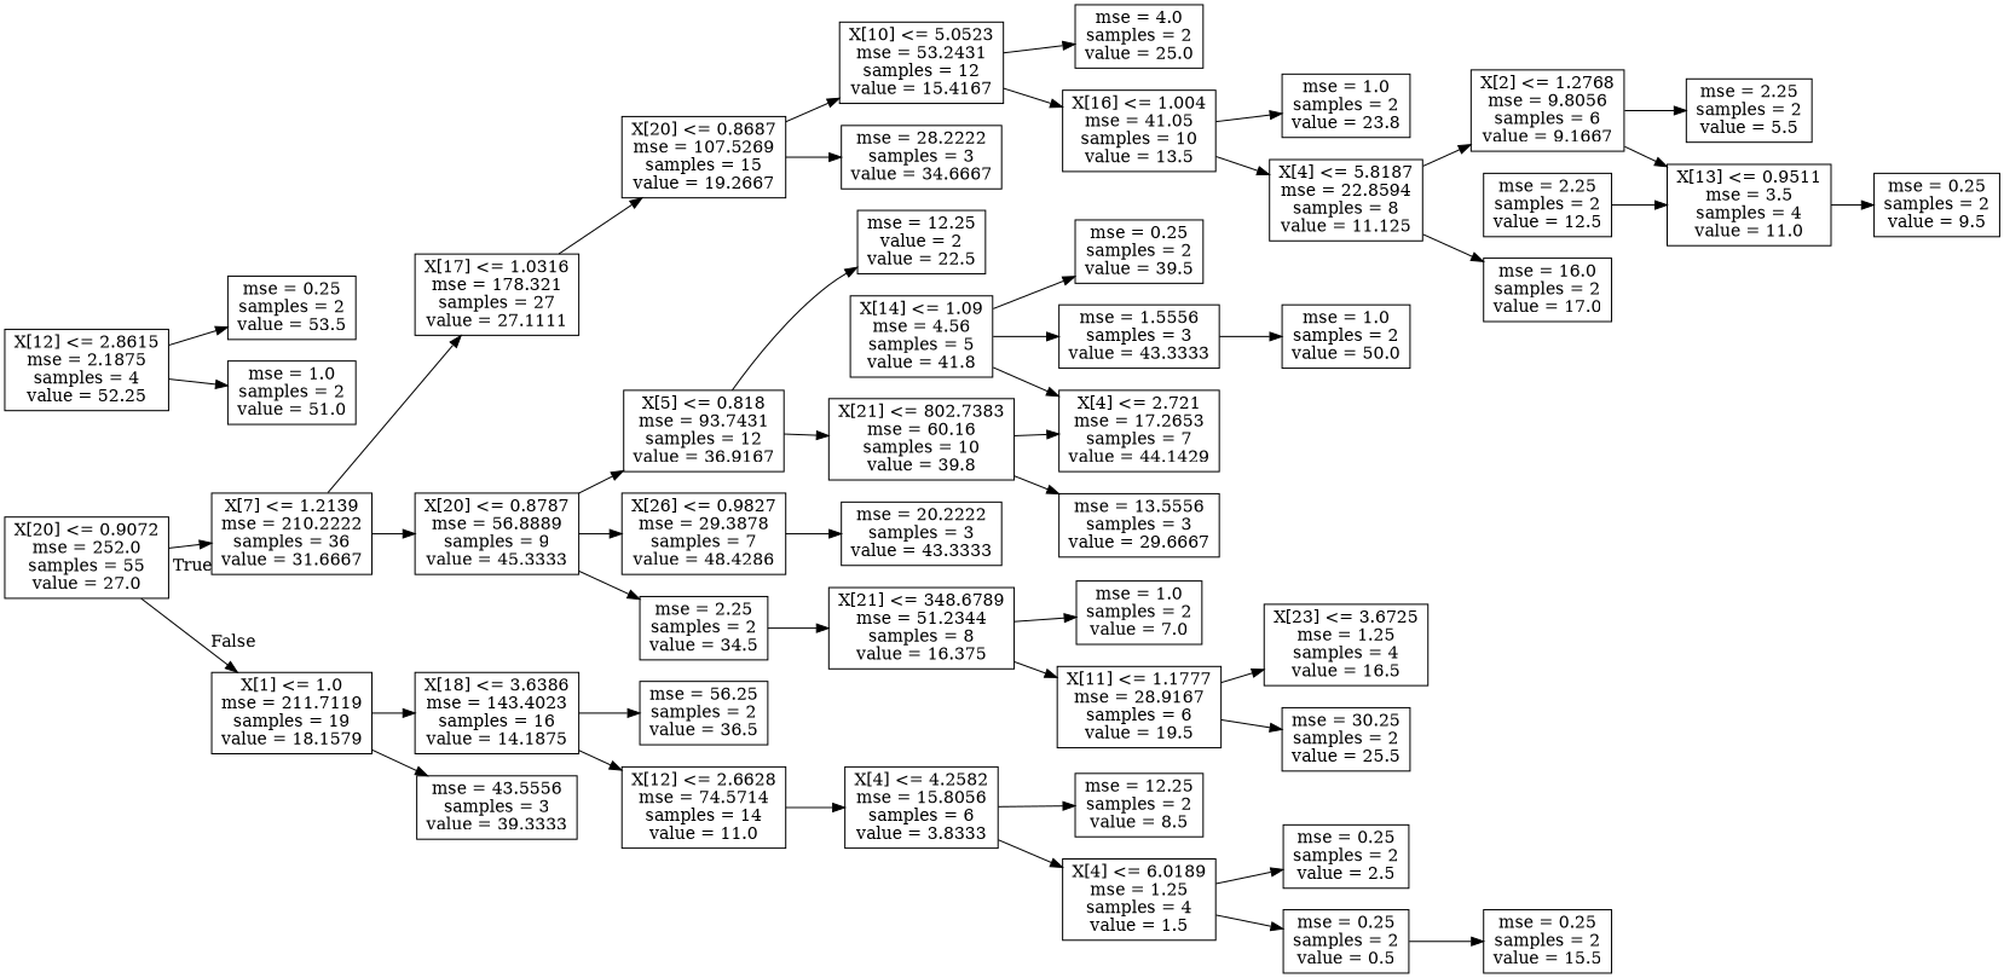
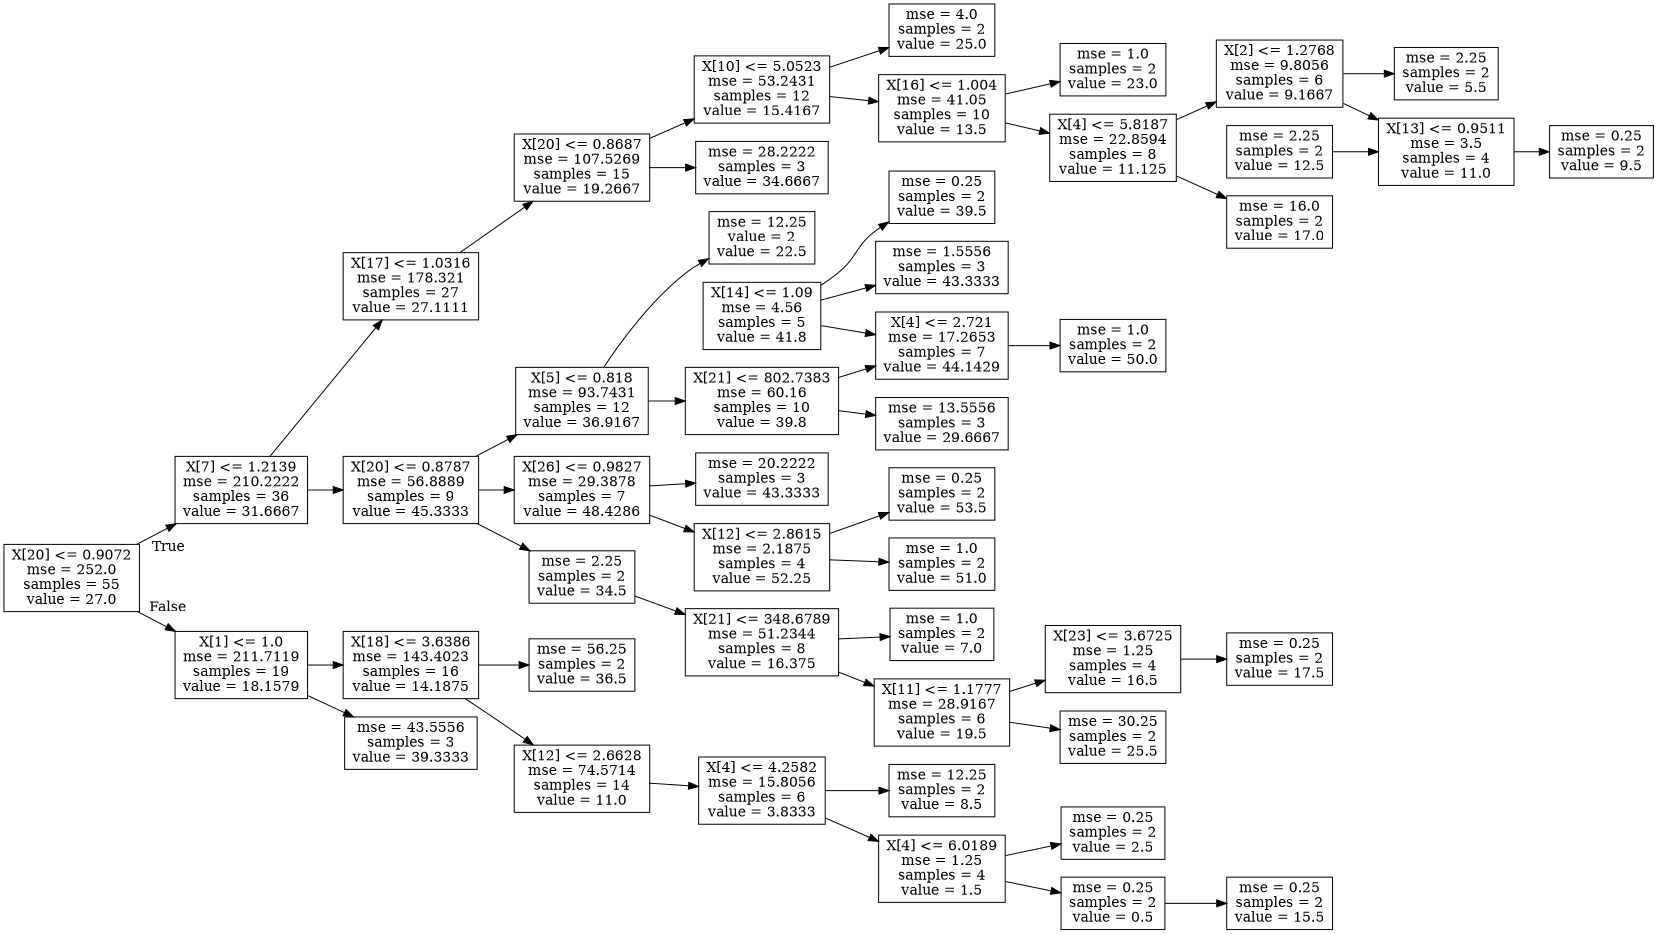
  digraph {
    rankdir=LR
    node [shape=box]
    n1 [label="X[20] <= 0.9072\nmse = 252.0\nsamples = 55\nvalue = 27.0"]
    n2 [label="X[7] <= 1.2139\nmse = 210.2222\nsamples = 36\nvalue = 31.6667"]
    n3 [label="X[1] <= 1.0\nmse = 211.7119\nsamples = 19\nvalue = 18.1579"]
    n4 [label="X[17] <= 1.0316\nmse = 178.321\nsamples = 27\nvalue = 27.1111"]
    n5 [label="X[20] <= 0.8787\nmse = 56.8889\nsamples = 9\nvalue = 45.3333"]
    n6 [label="X[18] <= 3.6386\nmse = 143.4023\nsamples = 16\nvalue = 14.1875"]
    n7 [label="mse = 43.5556\nsamples = 3\nvalue = 39.3333"]
    n8 [label="X[20] <= 0.8687\nmse = 107.5269\nsamples = 15\nvalue = 19.2667"]
    n9 [label="X[5] <= 0.818\nmse = 93.7431\nsamples = 12\nvalue = 36.9167"]
    n10 [label="X[26] <= 0.9827\nmse = 29.3878\nsamples = 7\nvalue = 48.4286"]
    n11 [label="mse = 2.25\nsamples = 2\nvalue = 34.5"]
    n12 [label="X[10] <= 5.0523\nmse = 53.2431\nsamples = 12\nvalue = 15.4167"]
    n13 [label="mse = 28.2222\nsamples = 3\nvalue = 34.6667"]
    n14 [label="mse = 12.25\nvalue = 2\nvalue = 22.5"]
    n15 [label="X[21] <= 802.7383\nmse = 60.16\nsamples = 10\nvalue = 39.8"]
    n16 [label="mse = 4.0\nsamples = 2\nvalue = 25.0"]
    n17 [label="X[16] <= 1.004\nmse = 41.05\nsamples = 10\nvalue = 13.5"]
-   n18 [label="mse = 1.0\nsamples = 2\nvalue = 23.8"]
+   n18 [label="mse = 1.0\nsamples = 2\nvalue = 23.0"]
    n19 [label="X[4] <= 5.8187\nmse = 22.8594\nsamples = 8\nvalue = 11.125"]
    n20 [label="X[2] <= 1.2768\nmse = 9.8056\nsamples = 6\nvalue = 9.1667"]
    n21 [label="mse = 16.0\nsamples = 2\nvalue = 17.0"]
    n22 [label="mse = 2.25\nsamples = 2\nvalue = 5.5"]
    n23 [label="X[13] <= 0.9511\nmse = 3.5\nsamples = 4\nvalue = 11.0"]
    n24 [label="mse = 0.25\nsamples = 2\nvalue = 9.5"]
    n25 [label="mse = 2.25\nsamples = 2\nvalue = 12.5"]
    n26 [label="X[4] <= 2.721\nmse = 17.2653\nsamples = 7\nvalue = 44.1429"]
    n27 [label="mse = 13.5556\nsamples = 3\nvalue = 29.6667"]
    n28 [label="mse = 1.0\nsamples = 2\nvalue = 50.0"]
    n29 [label="X[14] <= 1.09\nmse = 4.56\nsamples = 5\nvalue = 41.8"]
    n30 [label="mse = 0.25\nsamples = 2\nvalue = 39.5"]
    n31 [label="mse = 1.5556\nsamples = 3\nvalue = 43.3333"]
    n32 [label="mse = 20.2222\nsamples = 3\nvalue = 43.3333"]
    n33 [label="X[12] <= 2.8615\nmse = 2.1875\nsamples = 4\nvalue = 52.25"]
    n34 [label="X[21] <= 348.6789\nmse = 51.2344\nsamples = 8\nvalue = 16.375"]
    n35 [label="mse = 0.25\nsamples = 2\nvalue = 53.5"]
    n36 [label="mse = 1.0\nsamples = 2\nvalue = 51.0"]
    n37 [label="mse = 56.25\nsamples = 2\nvalue = 36.5"]
    n38 [label="X[12] <= 2.6628\nmse = 74.5714\nsamples = 14\nvalue = 11.0"]
    n39 [label="X[4] <= 4.2582\nmse = 15.8056\nsamples = 6\nvalue = 3.8333"]
    n40 [label="mse = 12.25\nsamples = 2\nvalue = 8.5"]
    n41 [label="X[4] <= 6.0189\nmse = 1.25\nsamples = 4\nvalue = 1.5"]
    n42 [label="mse = 1.0\nsamples = 2\nvalue = 7.0"]
    n43 [label="X[11] <= 1.1777\nmse = 28.9167\nsamples = 6\nvalue = 19.5"]
    n44 [label="mse = 0.25\nsamples = 2\nvalue = 2.5"]
    n45 [label="mse = 0.25\nsamples = 2\nvalue = 0.5"]
    n46 [label="mse = 0.25\nsamples = 2\nvalue = 15.5"]
    n47 [label="X[23] <= 3.6725\nmse = 1.25\nsamples = 4\nvalue = 16.5"]
    n48 [label="mse = 30.25\nsamples = 2\nvalue = 25.5"]
+   n49 [label="mse = 0.25\nsamples = 2\nvalue = 17.5"]
    n1 -> n2 [headlabel=True labelangle=45 labeldistance=2.5]
    n1 -> n3 [headlabel=False labelangle=-45 labeldistance=2.5]
    n2 -> n4
    n2 -> n5
    n3 -> n6
    n3 -> n7
    n4 -> n8
    n5 -> n9
    n5 -> n10
    n5 -> n11
    n6 -> n37
    n6 -> n38
    n8 -> n12
    n8 -> n13
    n9 -> n14
    n9 -> n15
    n10 -> n32
+   n10 -> n33
    n11 -> n34
    n12 -> n16
    n12 -> n17
    n15 -> n26
    n15 -> n27
    n17 -> n18
    n17 -> n19
    n19 -> n20
    n19 -> n21
    n20 -> n22
    n20 -> n23
    n23 -> n24
    n25 -> n23
-   n31 -> n28
+   n26 -> n28
    n29 -> n26
    n29 -> n30
    n29 -> n31
    n33 -> n35
    n33 -> n36
    n34 -> n42
    n34 -> n43
    n38 -> n39
    n39 -> n40
    n39 -> n41
    n41 -> n44
    n41 -> n45
    n43 -> n47
    n43 -> n48
    n45 -> n46
+   n47 -> n49
  }
